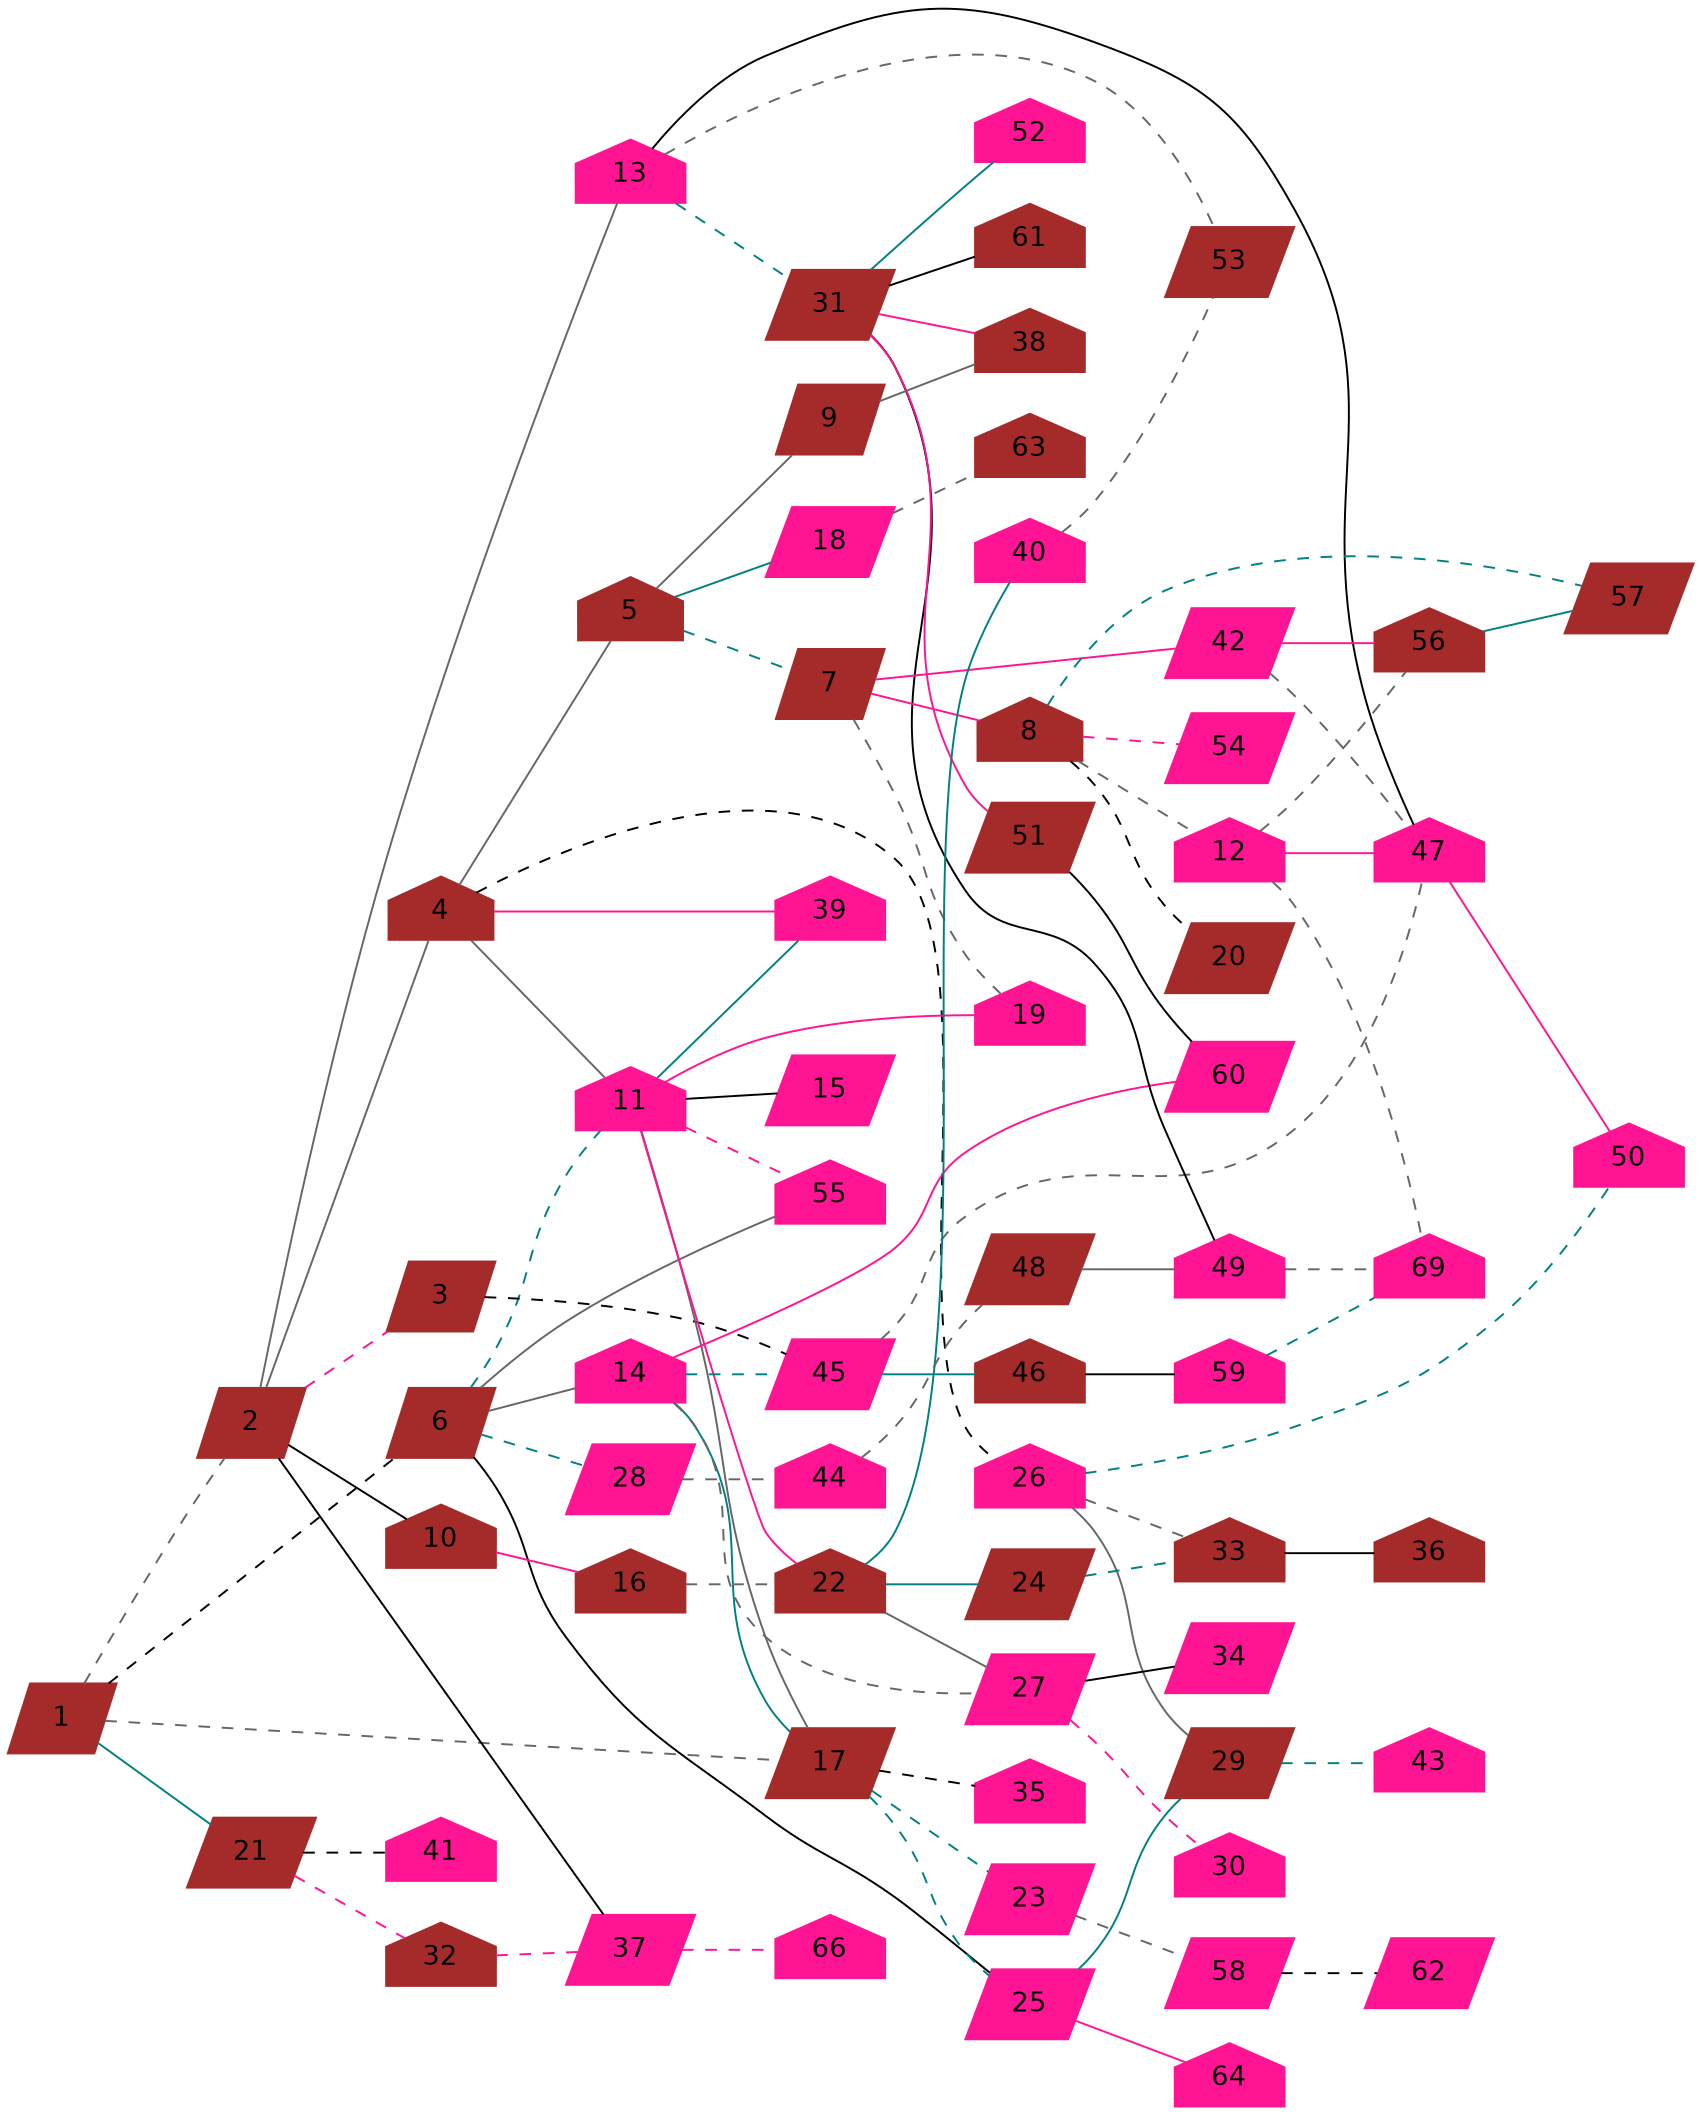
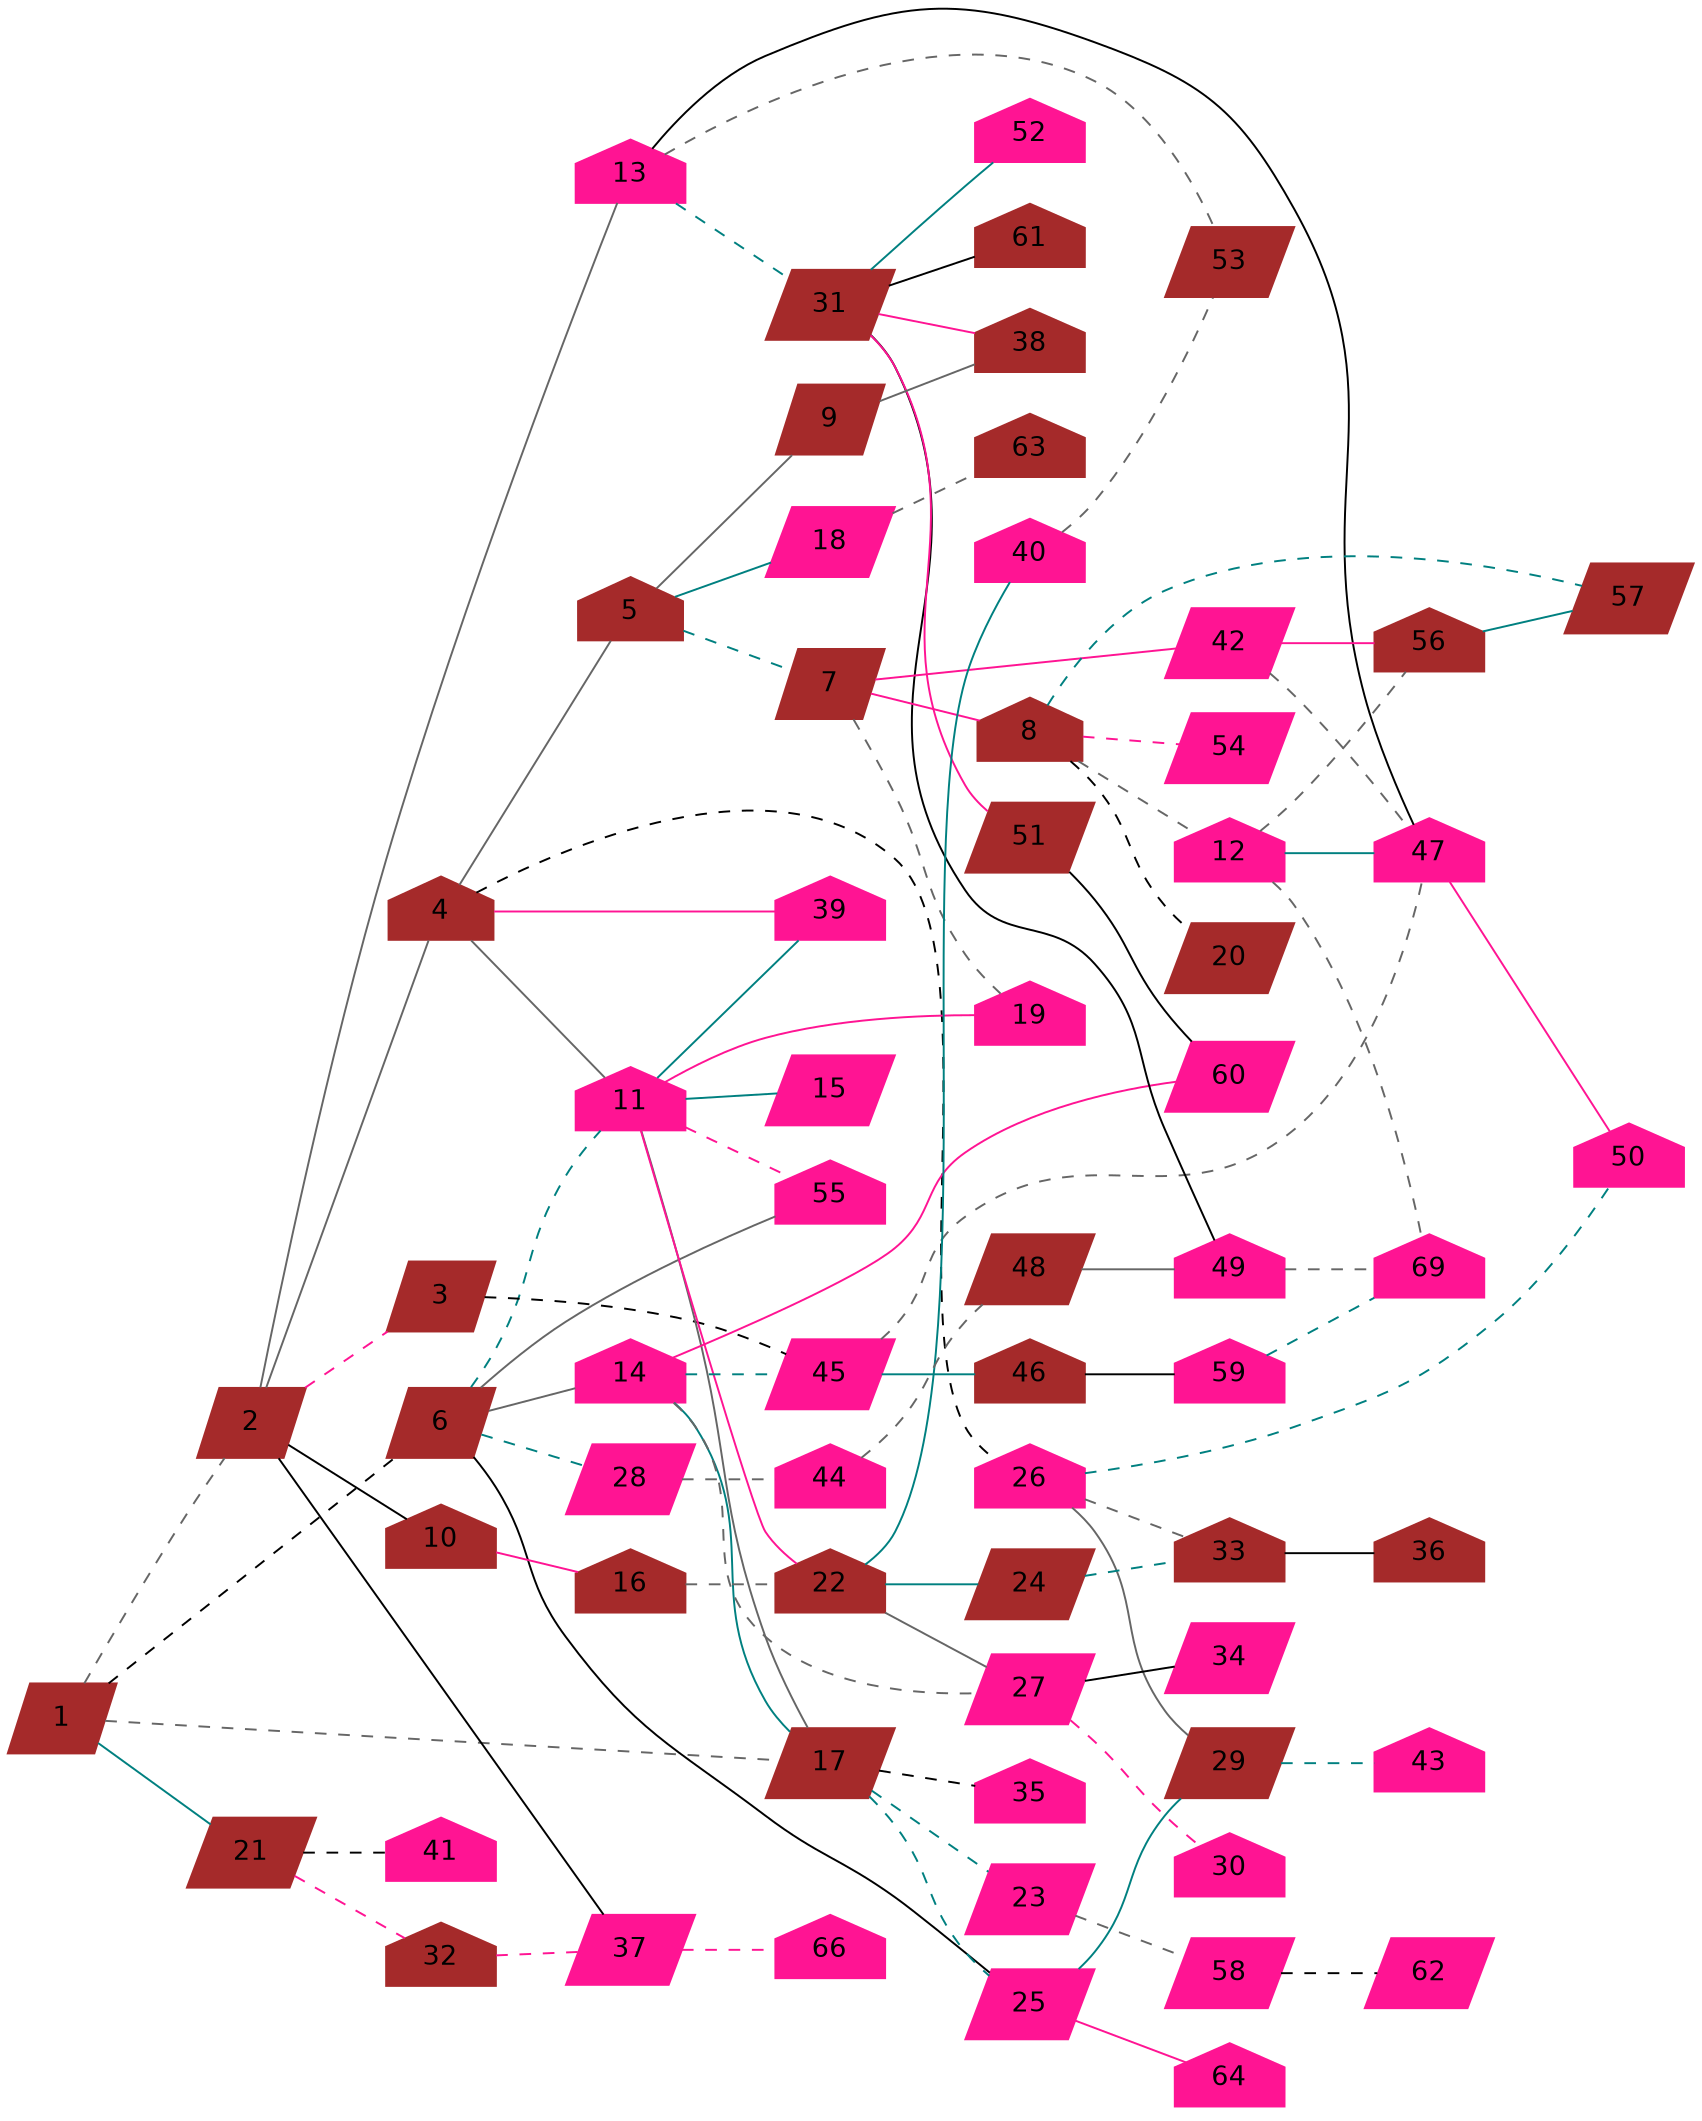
  graph {
    fontname="DejaVu Sans"
    rankdir=LR
    node [color=deeppink fontname="DejaVu Sans" shape=house style=filled]
    edge [color=gray40 fontname="DejaVu Sans" style=solid]
    1 [color=brown shape=parallelogram]
    2 [color=brown shape=parallelogram]
    6 [color=brown shape=parallelogram]
    17 [color=brown shape=parallelogram]
    21 [color=brown shape=parallelogram]
    3 [color=brown shape=parallelogram]
    4 [color=brown]
    10 [color=brown]
    13
    37 [shape=parallelogram]
    11
    14
    25 [shape=parallelogram]
    28 [shape=parallelogram]
    55
    23 [shape=parallelogram]
    35
    32 [color=brown]
    41
    45 [shape=parallelogram]
    5 [color=brown]
    26
    39
    16 [color=brown]
    47
    31 [color=brown shape=parallelogram]
    53 [color=brown shape=parallelogram]
    66
    46 [color=brown]
    7 [color=brown shape=parallelogram]
    9 [color=brown shape=parallelogram]
    18 [shape=parallelogram]
    19
    15 [shape=parallelogram]
    22 [color=brown]
    33 [color=brown]
    29 [color=brown shape=parallelogram]
    50
    8 [color=brown]
    42 [shape=parallelogram]
    38 [color=brown]
    63 [color=brown]
    27 [shape=parallelogram]
    60 [shape=parallelogram]
    64
    44
    12
    20 [color=brown shape=parallelogram]
    54 [shape=parallelogram]
    57 [color=brown shape=parallelogram]
    56 [color=brown]
    n52 [label=69]
    24 [color=brown shape=parallelogram]
    40
    49
    51 [color=brown shape=parallelogram]
    52
    61 [color=brown]
    30
    34 [shape=parallelogram]
    58 [shape=parallelogram]
    62 [shape=parallelogram]
    36 [color=brown]
    43
    48 [color=brown shape=parallelogram]
    59
    1 -- 2 [style=dashed]
    1 -- 6 [color=black style=dashed]
    1 -- 17 [style=dashed]
    1 -- 21 [color=teal]
    2 -- 3 [color=deeppink style=dashed]
    2 -- 4
    2 -- 10 [color=black]
    2 -- 13
    2 -- 37 [color=black]
    6 -- 11 [color=teal style=dashed]
    6 -- 14
    6 -- 25 [color=black]
    6 -- 28 [color=teal style=dashed]
    6 -- 55
    17 -- 25 [color=teal style=dashed]
    17 -- 23 [color=teal style=dashed]
    17 -- 35 [color=black style=dashed]
    21 -- 32 [color=deeppink style=dashed]
    21 -- 41 [color=black style=dashed]
    3 -- 45 [color=black style=dashed]
    4 -- 11
    4 -- 5
    4 -- 26 [color=black style=dashed]
    4 -- 39 [color=deeppink]
    10 -- 16 [color=deeppink]
    13 -- 47 [color=black]
    13 -- 31 [color=teal style=dashed]
    13 -- 53 [style=dashed]
    37 -- 66 [color=deeppink style=dashed]
    11 -- 17
    11 -- 55 [color=deeppink style=dashed]
    11 -- 39 [color=teal]
    11 -- 19 [color=deeppink]
-   11 -- 15 [color=black]
+   11 -- 15 [color=teal]
    11 -- 22 [color=deeppink]
    14 -- 17 [color=teal]
    14 -- 45 [color=teal style=dashed]
    14 -- 27 [style=dashed]
    14 -- 60 [color=deeppink]
    25 -- 29 [color=teal]
    25 -- 64 [color=deeppink]
    28 -- 44 [style=dashed]
    23 -- 58 [style=dashed]
    32 -- 37 [color=deeppink style=dashed]
    45 -- 47 [style=dashed]
    45 -- 46 [color=teal]
    5 -- 7 [color=teal style=dashed]
    5 -- 9
    5 -- 18 [color=teal]
    26 -- 33 [style=dashed]
    26 -- 29
    26 -- 50 [color=teal style=dashed]
    16 -- 22 [style=dashed]
    47 -- 50 [color=deeppink]
    31 -- 38 [color=deeppink]
    31 -- 49 [color=black]
    31 -- 51 [color=deeppink]
    31 -- 52 [color=teal]
    31 -- 61 [color=black]
    46 -- 59 [color=black]
    7 -- 19 [style=dashed]
    7 -- 8 [color=deeppink]
    7 -- 42 [color=deeppink]
    9 -- 38
    18 -- 63 [style=dashed]
    22 -- 27
    22 -- 24 [color=teal]
    22 -- 40 [color=teal]
    33 -- 36 [color=black]
    29 -- 43 [color=teal style=dashed]
    8 -- 12 [style=dashed]
    8 -- 20 [color=black style=dashed]
    8 -- 54 [color=deeppink style=dashed]
    8 -- 57 [color=teal style=dashed]
    42 -- 47 [style=dashed]
    42 -- 56 [color=deeppink]
    27 -- 30 [color=deeppink style=dashed]
    27 -- 34 [color=black]
    44 -- 48 [style=dashed]
-   12 -- 47 [color=deeppink]
+   12 -- 47 [color=teal]
    12 -- 56 [style=dashed]
    12 -- n52 [style=dashed]
    56 -- 57 [color=teal]
    24 -- 33 [color=teal style=dashed]
    40 -- 53 [style=dashed]
    49 -- n52 [style=dashed]
    51 -- 60 [color=black]
    58 -- 62 [color=black style=dashed]
    48 -- 49
    59 -- n52 [color=teal style=dashed]
  }
